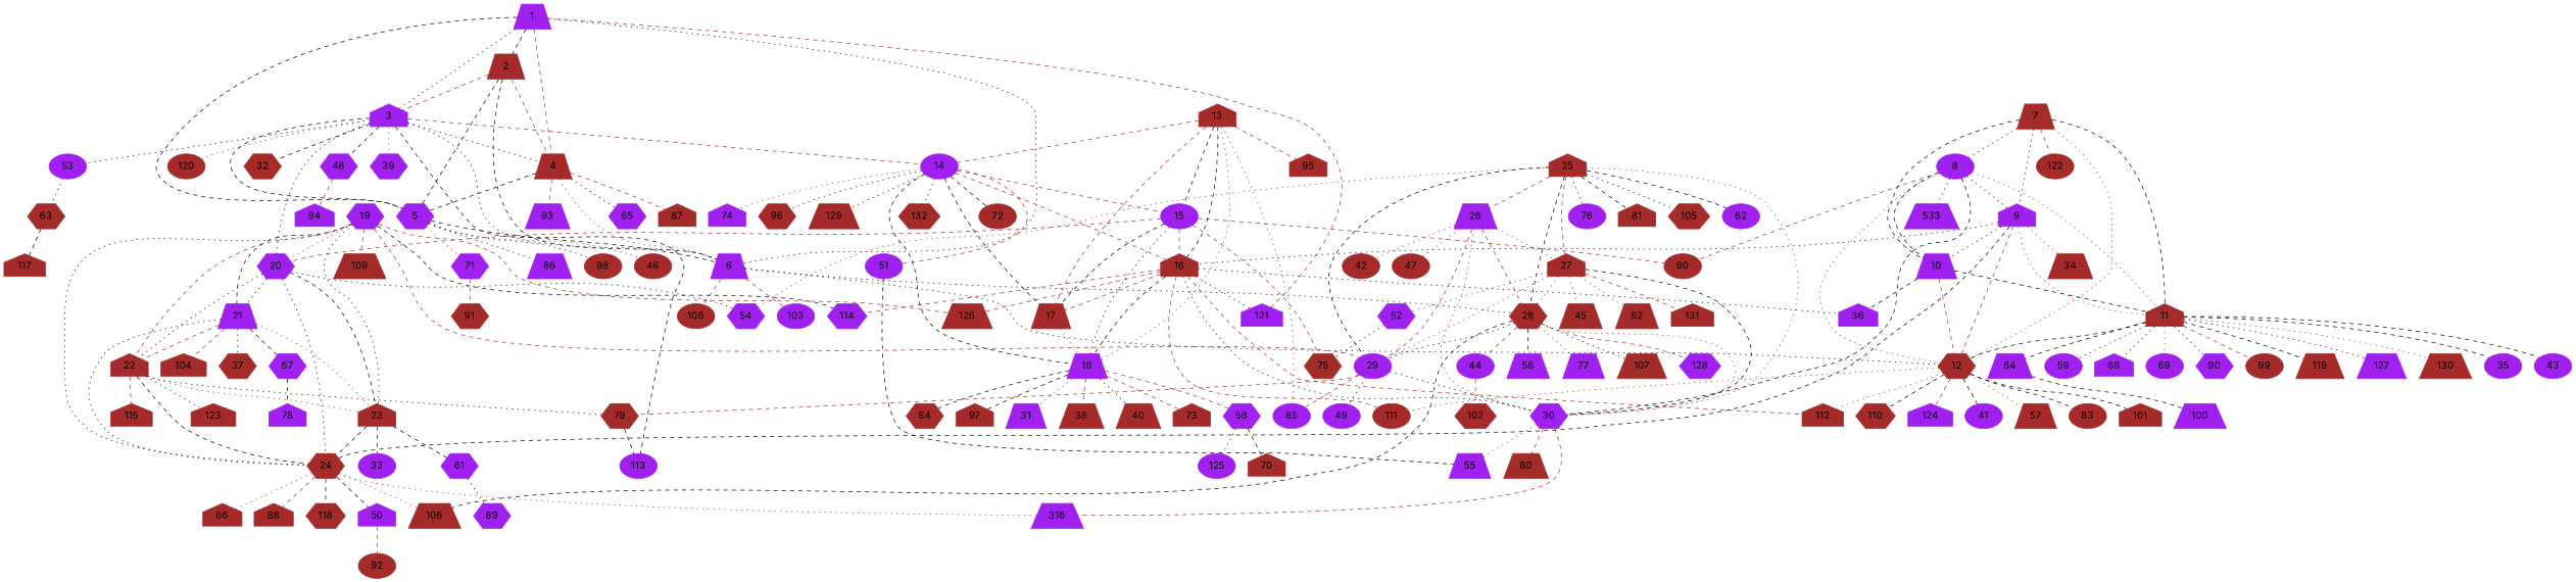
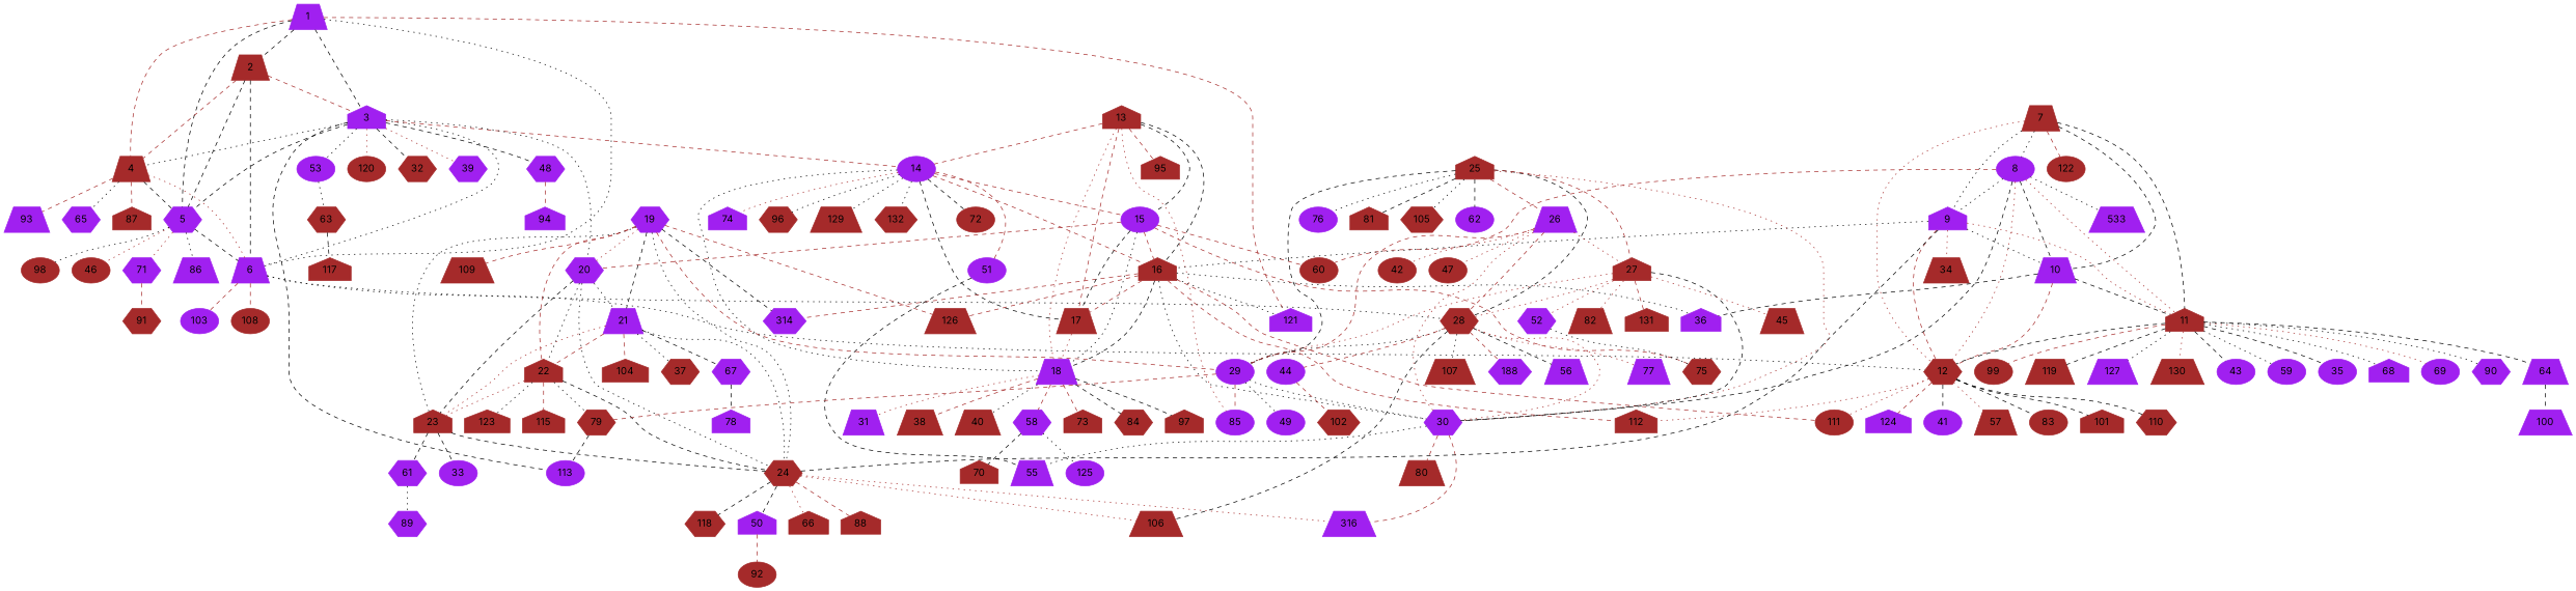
  graph {
    fontname=Inter
    node [color=brown fontname=Inter shape=trapezium style=filled]
    edge [color=black fontname=Inter style=dashed]
    1 [color=purple]
    2
    3 [color=purple shape=house]
    4
    5 [color=purple shape=hexagon]
    6 [color=purple]
    121 [color=purple shape=house]
    14 [color=purple shape=ellipse]
    20 [color=purple shape=hexagon]
    32 [shape=hexagon]
    39 [color=purple shape=hexagon]
    48 [color=purple shape=hexagon]
    53 [color=purple shape=ellipse]
    113 [color=purple shape=ellipse]
    120 [shape=ellipse]
    65 [color=purple shape=hexagon]
    87 [shape=house]
    93 [color=purple]
    46 [shape=ellipse]
    71 [color=purple shape=hexagon]
    86 [color=purple]
    98 [shape=ellipse]
    12 [shape=hexagon]
    28 [shape=hexagon]
    103 [color=purple shape=ellipse]
    108 [shape=ellipse]
    16 [shape=house]
    15 [color=purple shape=ellipse]
    17
    18 [color=purple]
    51 [color=purple shape=ellipse]
    72 [shape=ellipse]
    74 [color=purple shape=house]
    96 [shape=hexagon]
    129
    132 [shape=hexagon]
    24 [shape=hexagon]
    21 [color=purple]
    22 [shape=house]
    23 [shape=house]
-   54 [color=purple shape=hexagon]
    94 [color=purple shape=house]
    63 [shape=hexagon]
    91 [shape=hexagon]
    41 [color=purple shape=ellipse]
    57
    83 [shape=ellipse]
    101 [shape=house]
    110 [shape=hexagon]
    111 [shape=ellipse]
    112 [shape=house]
    124 [color=purple shape=house]
    30 [color=purple shape=hexagon]
    29 [color=purple shape=ellipse]
    106
    44 [color=purple shape=ellipse]
    56 [color=purple]
    77 [color=purple]
    107
-   128 [color=purple shape=hexagon]
+   128 [color=purple shape=hexagon label=188]
    7
    8 [color=purple shape=ellipse]
    9 [color=purple shape=house]
    10 [color=purple]
    11 [shape=house]
    122 [shape=ellipse]
    60 [shape=ellipse]
    n68 [color=purple label=533]
    34
    36 [color=purple shape=house]
    35 [color=purple shape=ellipse]
    43 [color=purple shape=ellipse]
    59 [color=purple shape=ellipse]
    64 [color=purple]
    68 [color=purple shape=house]
    69 [color=purple shape=ellipse]
    90 [color=purple shape=hexagon]
    99 [shape=ellipse]
    119
    127 [color=purple]
    130
    n82 [color=purple label=316]
    55 [color=purple]
    80
-   114 [color=purple shape=hexagon]
+   114 [color=purple shape=hexagon label=314]
    126
    50 [color=purple shape=house]
    66 [shape=house]
    88 [shape=house]
    118 [shape=hexagon]
    100 [color=purple]
    13 [shape=house]
    85 [color=purple shape=ellipse]
    95 [shape=house]
    75 [shape=hexagon]
    31 [color=purple]
    38
    40
    58 [color=purple shape=hexagon]
    73 [shape=house]
    84 [shape=hexagon]
    97 [shape=house]
    70 [shape=house]
    125 [color=purple shape=ellipse]
    19 [color=purple shape=hexagon]
    109
    37 [shape=hexagon]
    67 [color=purple shape=hexagon]
    104 [shape=house]
    79 [shape=hexagon]
    115 [shape=house]
    123 [shape=house]
    33 [color=purple shape=ellipse]
    61 [color=purple shape=hexagon]
    49 [color=purple shape=ellipse]
    78 [color=purple shape=house]
    89 [color=purple shape=hexagon]
    92 [shape=ellipse]
    25 [shape=house]
    26 [color=purple]
    27 [shape=house]
    62 [color=purple shape=ellipse]
    76 [color=purple shape=ellipse]
    81 [shape=house]
    105 [shape=hexagon]
    42 [shape=ellipse]
    47 [shape=ellipse]
    45
    52 [color=purple shape=hexagon]
    82
    131 [shape=house]
    102 [shape=hexagon]
    117 [shape=house]
    1 -- 2
-   1 -- 3 [style=dotted]
+   1 -- 3
    1 -- 4 [color=brown]
    1 -- 5
    1 -- 6 [style=dotted]
    1 -- 121 [color=brown]
    2 -- 3 [color=brown]
    2 -- 4 [color=brown]
    2 -- 5
    2 -- 6
    3 -- 4 [style=dotted]
    3 -- 5
    3 -- 6 [style=dotted]
    3 -- 14 [color=brown]
    3 -- 20 [style=dotted]
    3 -- 32
    3 -- 39 [color=brown style=dotted]
    3 -- 48
    3 -- 53 [style=dotted]
    3 -- 113
    3 -- 120 [color=brown style=dotted]
    4 -- 5
    4 -- 6 [color=brown style=dotted]
    4 -- 65 [style=dotted]
    4 -- 87 [color=brown]
    4 -- 93 [color=brown]
    5 -- 6
    5 -- 46 [color=brown style=dotted]
    5 -- 71 [color=brown style=dotted]
    5 -- 86 [style=dotted]
    5 -- 98 [style=dotted]
    6 -- 12 [style=dotted]
    6 -- 28 [style=dotted]
    6 -- 103 [color=brown]
    6 -- 108 [color=brown]
    14 -- 16 [color=brown]
    14 -- 15 [color=brown]
    14 -- 17
-   14 -- 18
+   14 -- 18 [style=dotted]
    14 -- 51 [color=brown]
    14 -- 72
    14 -- 74 [color=brown style=dotted]
    14 -- 96 [style=dotted]
    14 -- 129 [style=dotted]
    14 -- 132 [style=dotted]
    20 -- 24 [style=dotted]
    20 -- 21 [style=dotted]
    20 -- 22 [style=dotted]
    20 -- 23
-   20 -- 54 [style=dotted]
    48 -- 94 [color=brown]
    53 -- 63 [style=dotted]
    71 -- 91 [color=brown]
    12 -- 41
    12 -- 57 [color=brown style=dotted]
    12 -- 83
    12 -- 101
    12 -- 110
    12 -- 111 [color=brown style=dotted]
    12 -- 112 [color=brown style=dotted]
    12 -- 124 [color=brown]
    28 -- 30 [color=brown style=dotted]
    28 -- 29 [style=dotted]
    28 -- 106
    28 -- 44 [color=brown]
    28 -- 56
    28 -- 77 [color=brown style=dotted]
    28 -- 107 [style=dotted]
    28 -- 128 [color=brown]
    16 -- 121 [style=dotted]
    16 -- 17 [color=brown]
    16 -- 18
    16 -- 111 [color=brown]
    16 -- 112 [color=brown]
    16 -- 30 [style=dotted]
    16 -- 36 [style=dotted]
    16 -- 114 [color=brown]
    16 -- 126 [color=brown]
    15 -- 20 [color=brown]
    15 -- 16 [color=brown]
    15 -- 17
    15 -- 18 [style=dotted]
    15 -- 60 [color=brown]
    15 -- 75 [color=brown]
    17 -- 18 [color=brown style=dotted]
    18 -- 31 [color=brown style=dotted]
    18 -- 38 [color=brown]
    18 -- 40 [style=dotted]
    18 -- 58 [color=brown]
    18 -- 73 [color=brown]
    18 -- 84
    18 -- 97
    51 -- 55
    24 -- 106 [color=brown style=dotted]
    24 -- n82 [color=brown style=dotted]
    24 -- 50
    24 -- 66 [color=brown style=dotted]
    24 -- 88 [color=brown]
    24 -- 118
    21 -- 24 [style=dotted]
    21 -- 22 [color=brown]
    21 -- 23 [color=brown style=dotted]
    21 -- 37 [style=dotted]
    21 -- 67
    21 -- 104 [color=brown]
    22 -- 24
    22 -- 23 [color=brown style=dotted]
    22 -- 79 [style=dotted]
    22 -- 115 [color=brown]
    22 -- 123 [style=dotted]
    23 -- 24
    23 -- 33
    23 -- 61
    63 -- 117
    30 -- n82 [color=brown]
-   30 -- 55 [color=brown style=dotted]
+   30 -- 55 [style=dotted]
    30 -- 80 [color=brown]
    29 -- 30 [style=dotted]
    29 -- 85 [color=brown]
    29 -- 79 [color=brown]
    29 -- 49 [style=dotted]
    44 -- 102 [color=brown]
    7 -- 12 [color=brown style=dotted]
    7 -- 8 [style=dotted]
    7 -- 9 [style=dotted]
    7 -- 10
    7 -- 11
    7 -- 122 [color=brown]
    8 -- 12 [color=brown style=dotted]
    8 -- 30
    8 -- 9 [style=dotted]
    8 -- 10
    8 -- 11 [color=brown style=dotted]
    8 -- 60 [color=brown]
    8 -- n68 [style=dotted]
    9 -- 12 [color=brown]
    9 -- 16 [style=dotted]
    9 -- 24
    9 -- 10 [style=dotted]
    9 -- 11 [color=brown style=dotted]
    9 -- 34 [color=brown style=dotted]
    10 -- 12 [color=brown]
    10 -- 11
    10 -- 36
    11 -- 12
    11 -- 35
    11 -- 43
    11 -- 59 [style=dotted]
    11 -- 64
    11 -- 68 [style=dotted]
    11 -- 69 [color=brown style=dotted]
    11 -- 90 [style=dotted]
    11 -- 99 [color=brown]
    11 -- 119
    11 -- 127 [style=dotted]
    11 -- 130 [color=brown style=dotted]
    64 -- 100
    50 -- 92 [color=brown]
    13 -- 14 [color=brown]
    13 -- 16
    13 -- 15
    13 -- 17 [color=brown]
    13 -- 18 [color=brown style=dotted]
    13 -- 85 [color=brown style=dotted]
    13 -- 95 [color=brown]
    58 -- 70
    58 -- 125 [style=dotted]
    19 -- 20 [color=brown style=dotted]
    19 -- 24 [style=dotted]
    19 -- 21
    19 -- 22 [color=brown]
    19 -- 23 [style=dotted]
    19 -- 29 [color=brown]
    19 -- 114
    19 -- 126 [color=brown]
    19 -- 109 [color=brown]
    67 -- 78
    79 -- 113
    61 -- 89 [style=dotted]
    25 -- 28
-   25 -- 54 [color=brown style=dotted]
    25 -- 30 [color=brown style=dotted]
    25 -- 29
    25 -- 26 [color=brown]
    25 -- 27 [color=brown]
    25 -- 62
    25 -- 76 [style=dotted]
    25 -- 81
    25 -- 105 [style=dotted]
    26 -- 28 [color=brown]
    26 -- 30 [color=brown style=dotted]
    26 -- 29 [color=brown]
    26 -- 27 [color=brown style=dotted]
    26 -- 42 [color=brown style=dotted]
    26 -- 47 [color=brown style=dotted]
    27 -- 28 [color=brown style=dotted]
    27 -- 30
    27 -- 29 [color=brown style=dotted]
    27 -- 45 [color=brown style=dotted]
    27 -- 52 [color=brown style=dotted]
    27 -- 82 [color=brown style=dotted]
    27 -- 131 [color=brown]
    52 -- 75 [style=dotted]
  }
